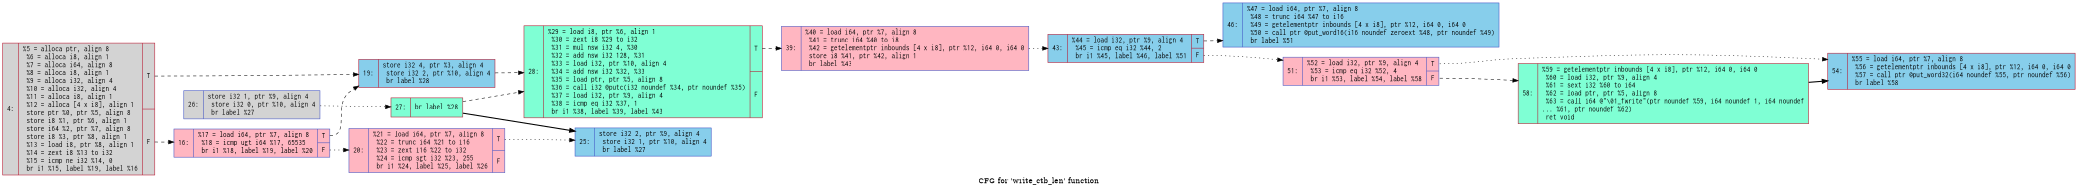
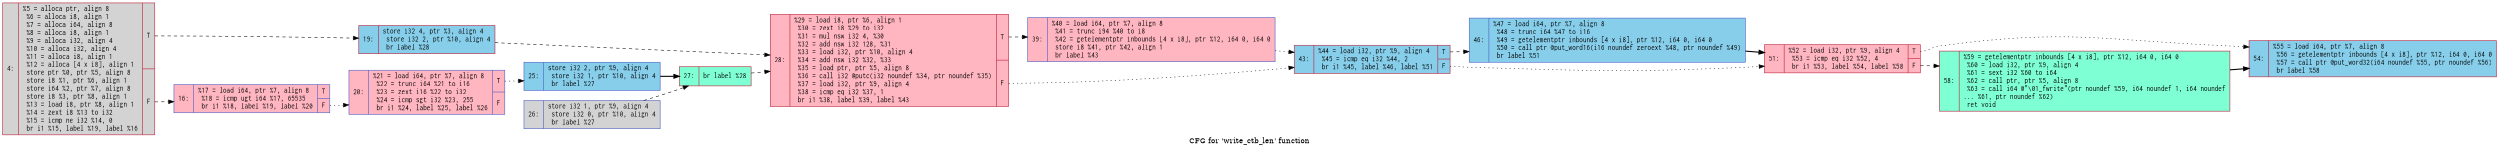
  digraph {
    label="CFG for 'write_ctb_len' function"
    rankdir=LR
    node [color="#b70d28ff" fillcolor=skyblue fontname=Courier shape=record style=filled]
    edge [style=dashed]
    n1 [fillcolor=lightgrey label="{4:\l|  %5 = alloca ptr, align 8\l  %6 = alloca i8, align 1\l  %7 = alloca i64, align 8\l  %8 = alloca i8, align 1\l  %9 = alloca i32, align 4\l  %10 = alloca i32, align 4\l  %11 = alloca i8, align 1\l  %12 = alloca [4 x i8], align 1\l  store ptr %0, ptr %5, align 8\l  store i8 %1, ptr %6, align 1\l  store i64 %2, ptr %7, align 8\l  store i8 %3, ptr %8, align 1\l  %13 = load i8, ptr %8, align 1\l  %14 = zext i8 %13 to i32\l  %15 = icmp ne i32 %14, 0\l  br i1 %15, label %19, label %16\l|{<s0>T|<s1>F}}"]
    n2 [label="{19:\l|  store i32 4, ptr %3, align 4\l  store i32 2, ptr %10, align 4\l  br label %28\l}"]
    n3 [color="#3d50c3ff" fillcolor=lightpink label="{16:\l|  %17 = load i64, ptr %7, align 8\l  %18 = icmp ugt i64 %17, 65535\l  br i1 %18, label %19, label %20\l|{<s0>T|<s1>F}}"]
-   n4 [fillcolor=aquamarine label="{28:\l|  %29 = load i8, ptr %6, align 1\l  %30 = zext i8 %29 to i32\l  %31 = mul nsw i32 4, %30\l  %32 = add nsw i32 128, %31\l  %33 = load i32, ptr %10, align 4\l  %34 = add nsw i32 %32, %33\l  %35 = load ptr, ptr %5, align 8\l  %36 = call i32 @putc(i32 noundef %34, ptr noundef %35)\l  %37 = load i32, ptr %9, align 4\l  %38 = icmp eq i32 %37, 1\l  br i1 %38, label %39, label %43\l|{<s0>T|<s1>F}}"]
+   n4 [fillcolor=lightpink label="{28:\l|  %29 = load i8, ptr %6, align 1\l  %30 = zext i8 %29 to i32\l  %31 = mul nsw i32 4, %30\l  %32 = add nsw i32 128, %31\l  %33 = load i32, ptr %10, align 4\l  %34 = add nsw i32 %32, %33\l  %35 = load ptr, ptr %5, align 8\l  %36 = call i32 @putc(i32 noundef %34, ptr noundef %35)\l  %37 = load i32, ptr %9, align 4\l  %38 = icmp eq i32 %37, 1\l  br i1 %38, label %39, label %43\l|{<s0>T|<s1>F}}"]
    n5 [color="#3d50c3ff" fillcolor=lightpink label="{20:\l|  %21 = load i64, ptr %7, align 8\l  %22 = trunc i64 %21 to i16\l  %23 = zext i16 %22 to i32\l  %24 = icmp sgt i32 %23, 255\l  br i1 %24, label %25, label %26\l|{<s0>T|<s1>F}}"]
-   n6 [color="#3d50c3ff" fillcolor=lightpink label="{39:\l|  %40 = load i64, ptr %7, align 8\l  %41 = trunc i64 %40 to i8\l  %42 = getelementptr inbounds [4 x i8], ptr %12, i64 0, i64 0\l  store i8 %41, ptr %42, align 1\l  br label %43\l}"]
+   n6 [color="#3d50c3ff" fillcolor=lightpink label="{39:\l|  %40 = load i64, ptr %7, align 8\l  %41 = trunc i94 %40 to i8\l  %42 = getelementptr inbounds [4 x i8], ptr %12, i64 0, i64 0\l  store i8 %41, ptr %42, align 1\l  br label %43\l}"]
    n7 [label="{43:\l|  %44 = load i32, ptr %9, align 4\l  %45 = icmp eq i32 %44, 2\l  br i1 %45, label %46, label %51\l|{<s0>T|<s1>F}}"]
    n8 [color="#3d50c3ff" label="{25:\l|  store i32 2, ptr %9, align 4\l  store i32 1, ptr %10, align 4\l  br label %27\l}"]
    n9 [fillcolor=aquamarine label="{27:\l|  br label %28\l}"]
    n10 [color="#3d50c3ff" fillcolor=lightgrey label="{26:\l|  store i32 1, ptr %9, align 4\l  store i32 0, ptr %10, align 4\l  br label %27\l}"]
    n11 [color="#3d50c3ff" label="{46:\l|  %47 = load i64, ptr %7, align 8\l  %48 = trunc i64 %47 to i16\l  %49 = getelementptr inbounds [4 x i8], ptr %12, i64 0, i64 0\l  %50 = call ptr @put_word16(i16 noundef zeroext %48, ptr noundef %49)\l  br label %51\l}"]
-   n12 [color="#3d50c3ff" fillcolor=lightpink label="{51:\l|  %52 = load i32, ptr %9, align 4\l  %53 = icmp eq i32 %52, 4\l  br i1 %53, label %54, label %58\l|{<s0>T|<s1>F}}"]
+   n12 [fillcolor=lightpink label="{51:\l|  %52 = load i32, ptr %9, align 4\l  %53 = icmp eq i32 %52, 4\l  br i1 %53, label %54, label %58\l|{<s0>T|<s1>F}}"]
    n13 [label="{54:\l|  %55 = load i64, ptr %7, align 8\l  %56 = getelementptr inbounds [4 x i8], ptr %12, i64 0, i64 0\l  %57 = call ptr @put_word32(i64 noundef %55, ptr noundef %56)\l  br label %58\l}"]
-   n14 [fillcolor=aquamarine label="{58:\l|  %59 = getelementptr inbounds [4 x i8], ptr %12, i64 0, i64 0\l  %60 = load i32, ptr %9, align 4\l  %61 = sext i32 %60 to i64\l  %62 = load ptr, ptr %5, align 8\l  %63 = call i64 @\"\\01_fwrite\"(ptr noundef %59, i64 noundef 1, i64 noundef\l... %61, ptr noundef %62)\l  ret void\l}"]
+   n14 [fillcolor=aquamarine label="{58:\l|  %59 = getelementptr inbounds [4 x i8], ptr %12, i64 0, i64 0\l  %60 = load i32, ptr %9, align 4\l  %61 = sext i32 %60 to i64\l  %62 = call ptr, ptr %5, align 8\l  %63 = call i64 @\"\\01_fwrite\"(ptr noundef %59, i64 noundef 1, i64 noundef\l... %61, ptr noundef %62)\l  ret void\l}"]
    n1 -> n2 [tailport=s0]
    n1 -> n3 [tailport=s1]
    n2 -> n4
-   n3 -> n2 [tailport=s0]
    n3 -> n5 [style=dotted tailport=s1]
    n4 -> n6 [tailport=s0]
+   n4 -> n7 [style=dotted tailport=s1]
    n5 -> n8 [style=dotted tailport=s0]
    n6 -> n7 [style=dotted]
    n7 -> n11 [tailport=s0]
    n7 -> n12 [style=dotted tailport=s1]
-   n9 -> n8 [style=bold]
+   n8 -> n9 [style=bold]
    n9 -> n4
-   n10 -> n9 [style=dotted]
+   n10 -> n9
+   n11 -> n12 [style=bold]
    n12 -> n13 [style=dotted tailport=s0]
    n12 -> n14 [tailport=s1]
    n14 -> n13 [style=bold]
  }
